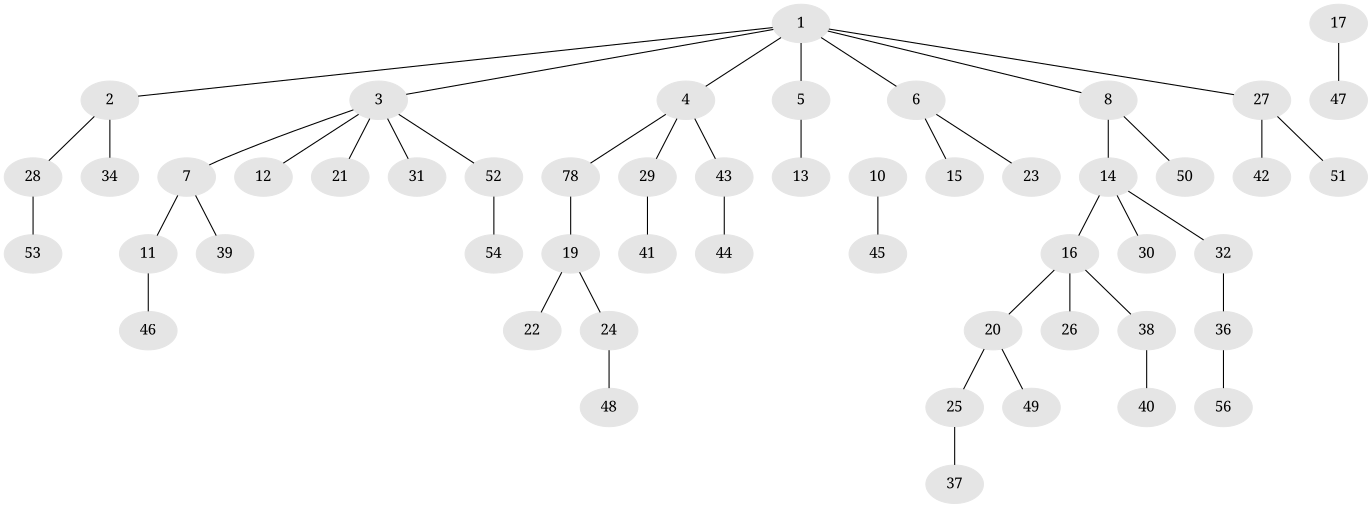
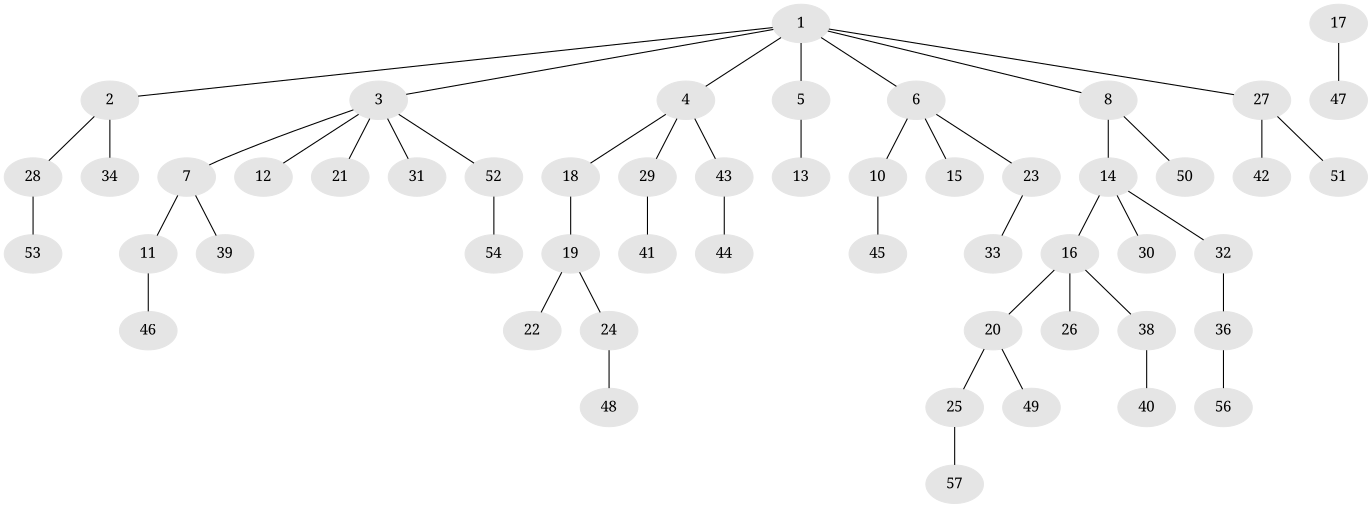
  graph {
    fontname="Noto Serif"
    node [color=gray90 fontname="Noto Serif" style=filled]
    edge [fontname="Noto Serif"]
    1
    2
    3
    4
    5
    6
    8
    27
    28
    34
    7
    12
    21
    31
    52
-   18 [label=78]
+   18
    29
    43
    13
    10
    15
    23
    14
    50
    42
    51
    53
    11
    39
    54
    19
    41
    44
    45
+   33
    46
    16
    30
    32
    17
    47
    20
    26
    38
    36
    25
    49
    40
    22
    24
    48
-   37
+   37 [label=57]
    56
    1 -- 2
    1 -- 3
    1 -- 4
    1 -- 5
    1 -- 6
    1 -- 8
    1 -- 27
    2 -- 28
    2 -- 34
    3 -- 7
    3 -- 12
    3 -- 21
    3 -- 31
    3 -- 52
    4 -- 18
    4 -- 29
    4 -- 43
    5 -- 13
+   6 -- 10
    6 -- 15
    6 -- 23
    8 -- 14
    8 -- 50
    27 -- 42
    27 -- 51
    28 -- 53
    7 -- 11
    7 -- 39
    52 -- 54
    18 -- 19
    29 -- 41
    43 -- 44
    10 -- 45
+   23 -- 33
    14 -- 16
    14 -- 30
    14 -- 32
    11 -- 46
    19 -- 22
    19 -- 24
    16 -- 20
    16 -- 26
    16 -- 38
    32 -- 36
    17 -- 47
    20 -- 25
    20 -- 49
    38 -- 40
    36 -- 56
    25 -- 37
    24 -- 48
  }
